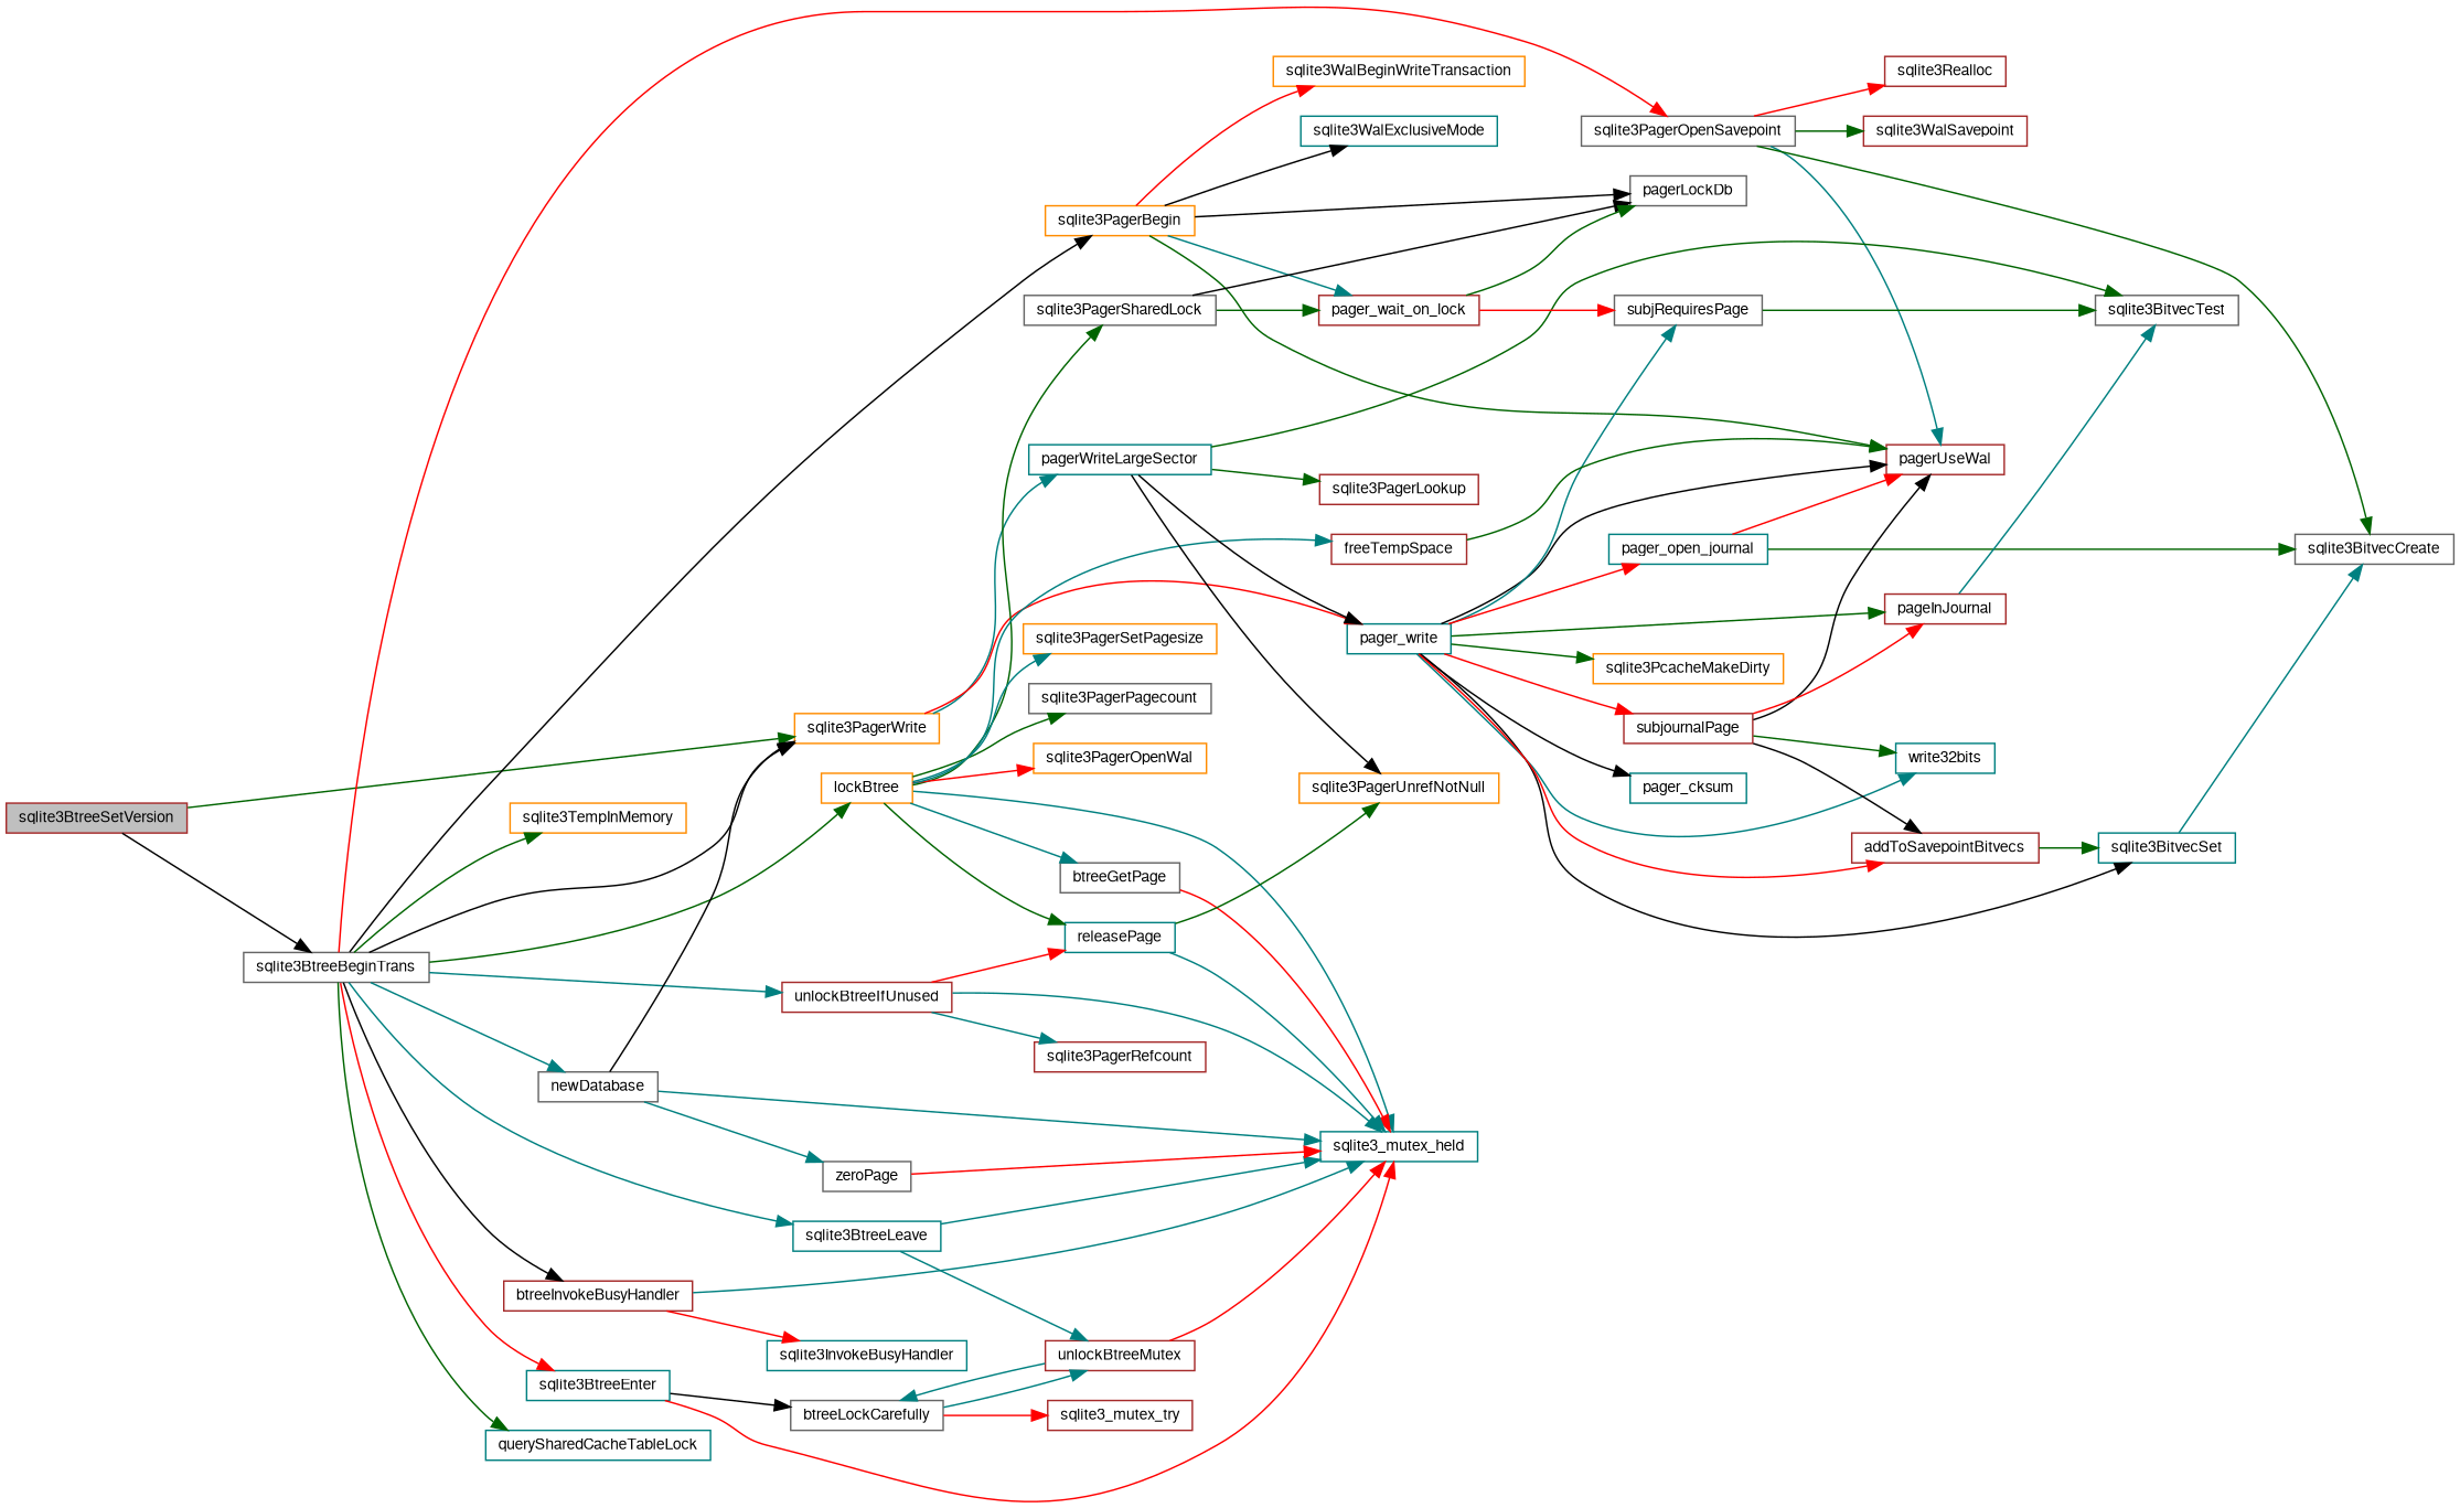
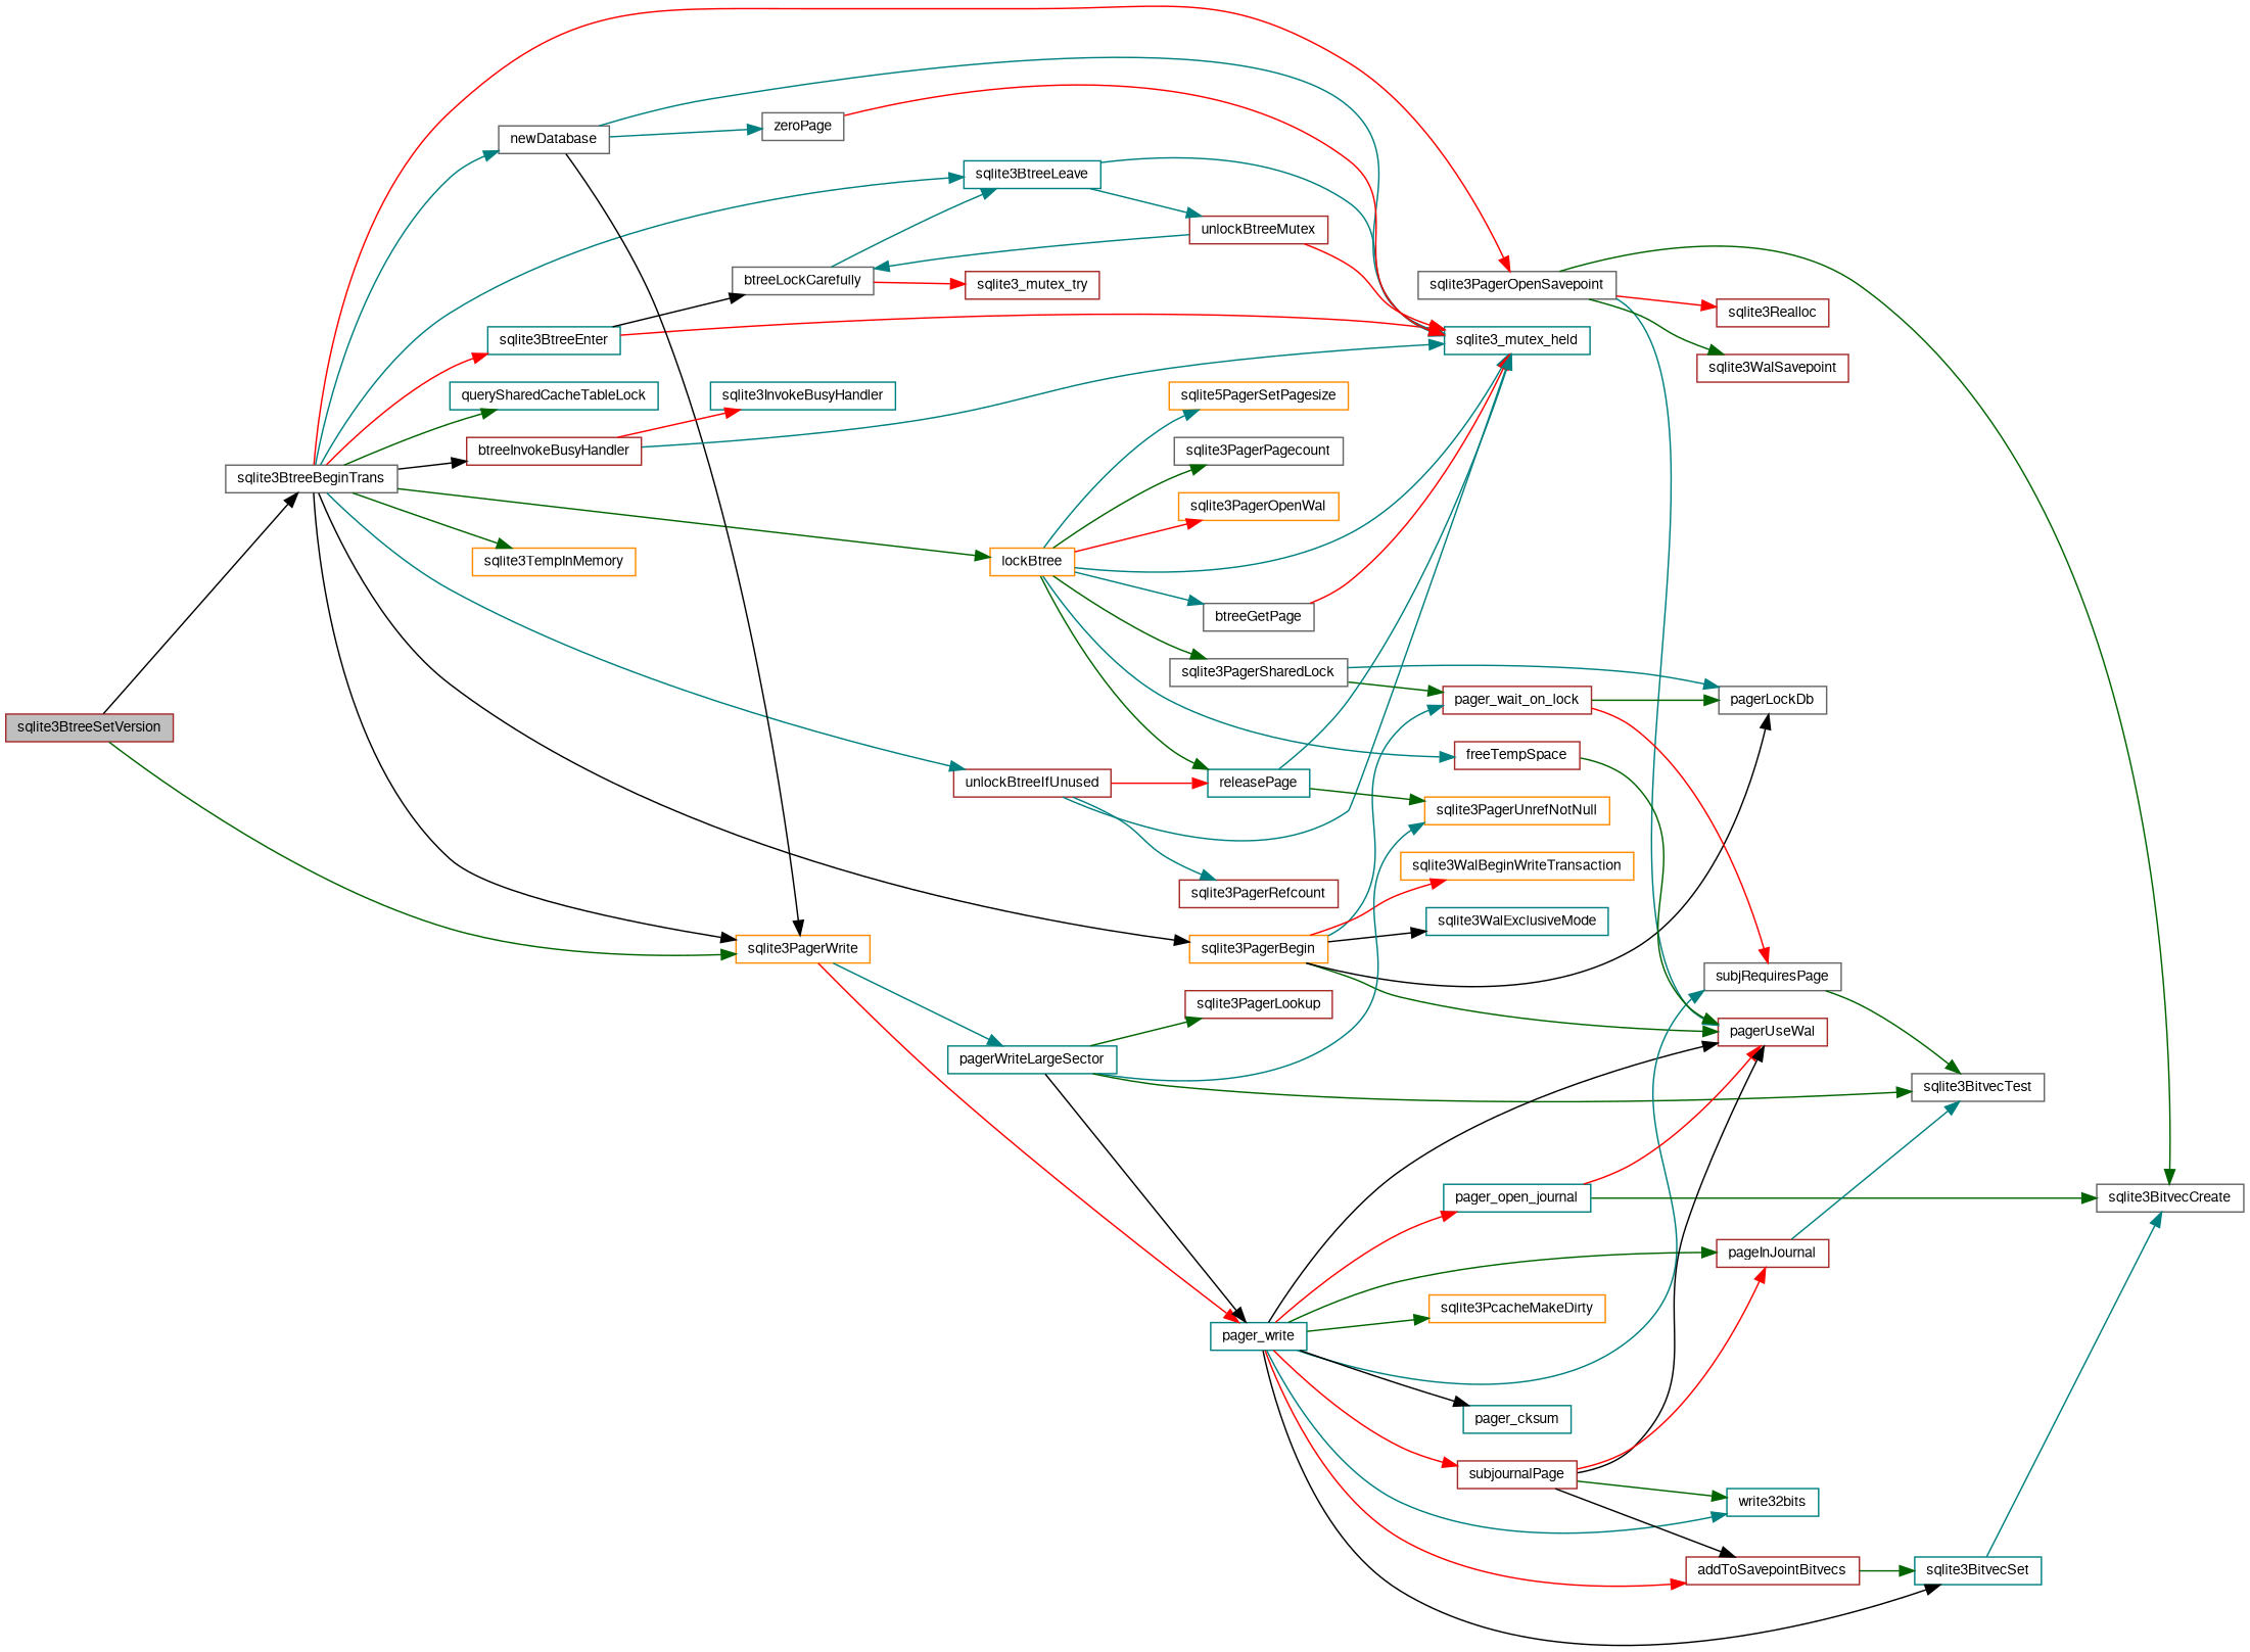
  digraph {
    rankdir=LR
    node [color=brown fillcolor=white fontname=FreeSans fontsize=10 shape=record style=filled]
    edge [color=teal fontname=FreeSans fontsize=10 labelfontname=FreeSans labelfontsize=10 style=solid]
    n1 [fillcolor=grey75 fontcolor=black height=0.2 label=sqlite3BtreeSetVersion width=0.4]
    n2 [color=gray40 height=0.2 label=sqlite3BtreeBeginTrans width=0.4]
    n3 [color=darkorange height=0.2 label=sqlite3PagerWrite width=0.4]
    n4 [color=teal height=0.2 label=sqlite3BtreeEnter width=0.4]
    n5 [color=teal height=0.2 label=querySharedCacheTableLock width=0.4]
    n6 [color=darkorange height=0.2 label=lockBtree width=0.4]
    n7 [color=darkorange height=0.2 label=sqlite3PagerBegin width=0.4]
    n8 [color=darkorange height=0.2 label=sqlite3TempInMemory width=0.4]
    n9 [color=gray40 height=0.2 label=newDatabase width=0.4]
    n10 [height=0.2 label=unlockBtreeIfUnused width=0.4]
    n11 [height=0.2 label=btreeInvokeBusyHandler width=0.4]
    n12 [color=gray40 height=0.2 label=sqlite3PagerOpenSavepoint width=0.4]
    n13 [color=teal height=0.2 label=sqlite3BtreeLeave width=0.4]
    n14 [color=teal height=0.2 label=pagerWriteLargeSector width=0.4]
    n15 [color=teal height=0.2 label=pager_write width=0.4]
    n16 [color=teal height=0.2 label=sqlite3_mutex_held width=0.4]
    n17 [color=gray40 height=0.2 label=btreeLockCarefully width=0.4]
    n18 [color=gray40 height=0.2 label=sqlite3PagerSharedLock width=0.4]
    n19 [color=gray40 height=0.2 label=btreeGetPage width=0.4]
    n20 [color=gray40 height=0.2 label=sqlite3PagerPagecount width=0.4]
    n21 [color=darkorange height=0.2 label=sqlite3PagerOpenWal width=0.4]
    n22 [color=teal height=0.2 label=releasePage width=0.4]
    n23 [height=0.2 label=freeTempSpace width=0.4]
-   n24 [color=darkorange height=0.2 label=sqlite3PagerSetPagesize width=0.4]
+   n24 [color=darkorange height=0.2 label=sqlite5PagerSetPagesize width=0.4]
    n25 [height=0.2 label=pagerUseWal width=0.4]
    n26 [height=0.2 label=pager_wait_on_lock width=0.4]
    n27 [color=gray40 height=0.2 label=pagerLockDb width=0.4]
    n28 [color=teal height=0.2 label=sqlite3WalExclusiveMode width=0.4]
    n29 [color=darkorange height=0.2 label=sqlite3WalBeginWriteTransaction width=0.4]
    n30 [color=gray40 height=0.2 label=zeroPage width=0.4]
    n31 [height=0.2 label=sqlite3PagerRefcount width=0.4]
    n32 [color=teal height=0.2 label=sqlite3InvokeBusyHandler width=0.4]
    n33 [color=gray40 height=0.2 label=sqlite3BitvecCreate width=0.4]
    n34 [height=0.2 label=sqlite3Realloc width=0.4]
    n35 [height=0.2 label=sqlite3WalSavepoint width=0.4]
    n36 [height=0.2 label=unlockBtreeMutex width=0.4]
    n37 [height=0.2 label=sqlite3_mutex_try width=0.4]
    n38 [color=darkorange height=0.2 label=sqlite3PagerUnrefNotNull width=0.4]
    n39 [color=gray40 height=0.2 label=subjRequiresPage width=0.4]
    n40 [color=gray40 height=0.2 label=sqlite3BitvecTest width=0.4]
    n41 [height=0.2 label=sqlite3PagerLookup width=0.4]
    n42 [color=teal height=0.2 label=pager_open_journal width=0.4]
    n43 [color=darkorange height=0.2 label=sqlite3PcacheMakeDirty width=0.4]
    n44 [height=0.2 label=pageInJournal width=0.4]
    n45 [color=teal height=0.2 label=pager_cksum width=0.4]
    n46 [color=teal height=0.2 label=write32bits width=0.4]
    n47 [color=teal height=0.2 label=sqlite3BitvecSet width=0.4]
    n48 [height=0.2 label=addToSavepointBitvecs width=0.4]
    n49 [height=0.2 label=subjournalPage width=0.4]
    n1 -> n2 [color=black]
    n1 -> n3 [color=darkgreen]
    n2 -> n3 [color=black]
    n2 -> n4 [color=red]
    n2 -> n5 [color=darkgreen]
    n2 -> n6 [color=darkgreen]
    n2 -> n7 [color=black]
    n2 -> n8 [color=darkgreen]
    n2 -> n9
    n2 -> n10
    n2 -> n11 [color=black]
    n2 -> n12 [color=red]
    n2 -> n13
    n3 -> n14
    n3 -> n15 [color=red]
    n4 -> n16 [color=red]
    n4 -> n17 [color=black]
    n6 -> n16
    n6 -> n18 [color=darkgreen]
    n6 -> n19
    n6 -> n20 [color=darkgreen]
    n6 -> n21 [color=red]
    n6 -> n22 [color=darkgreen]
    n6 -> n23
    n6 -> n24
    n7 -> n25 [color=darkgreen]
    n7 -> n26
    n7 -> n27 [color=black]
    n7 -> n28 [color=black]
    n7 -> n29 [color=red]
    n9 -> n3 [color=black]
    n9 -> n16
    n9 -> n30
    n10 -> n16
    n10 -> n22 [color=red]
    n10 -> n31
    n11 -> n16
    n11 -> n32 [color=red]
    n12 -> n25
    n12 -> n33 [color=darkgreen]
    n12 -> n34 [color=red]
    n12 -> n35 [color=darkgreen]
    n13 -> n16
    n13 -> n36
    n14 -> n15 [color=black]
-   n14 -> n38 [color=black]
+   n14 -> n38
    n14 -> n40 [color=darkgreen]
    n14 -> n41 [color=darkgreen]
    n15 -> n25 [color=black]
    n15 -> n39
    n15 -> n42 [color=red]
    n15 -> n43 [color=darkgreen]
    n15 -> n44 [color=darkgreen]
    n15 -> n45 [color=black]
    n15 -> n46
    n15 -> n47 [color=black]
    n15 -> n48 [color=red]
    n15 -> n49 [color=red]
-   n17 -> n36
+   n17 -> n13
    n17 -> n37 [color=red]
    n18 -> n26 [color=darkgreen]
-   n18 -> n27 [color=black]
+   n18 -> n27
    n19 -> n16 [color=red]
    n22 -> n16
    n22 -> n38 [color=darkgreen]
    n23 -> n25 [color=darkgreen]
    n26 -> n27 [color=darkgreen]
    n26 -> n39 [color=red]
    n30 -> n16 [color=red]
    n36 -> n16 [color=red]
    n36 -> n17
    n39 -> n40 [color=darkgreen]
    n42 -> n25 [color=red]
    n42 -> n33 [color=darkgreen]
    n44 -> n40
    n47 -> n33
    n48 -> n47 [color=darkgreen]
    n49 -> n25 [color=black]
    n49 -> n44 [color=red]
    n49 -> n46 [color=darkgreen]
    n49 -> n48 [color=black]
  }
